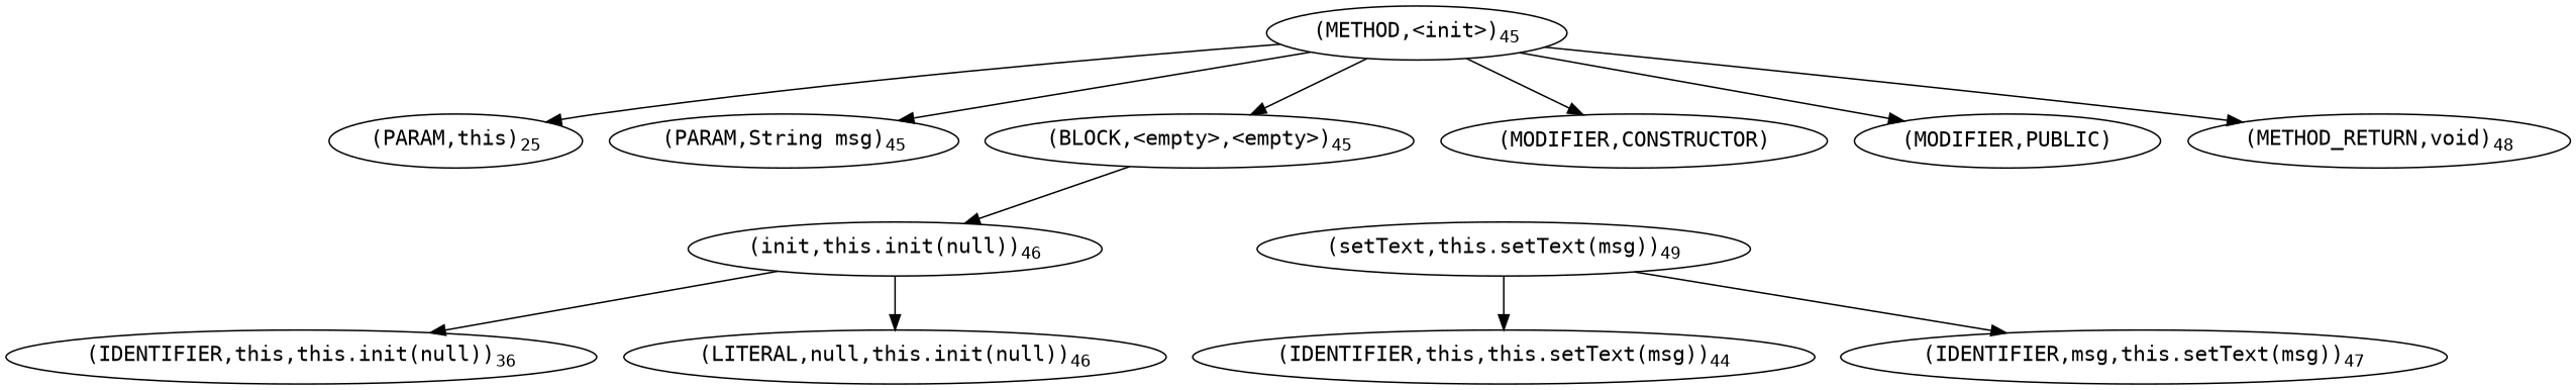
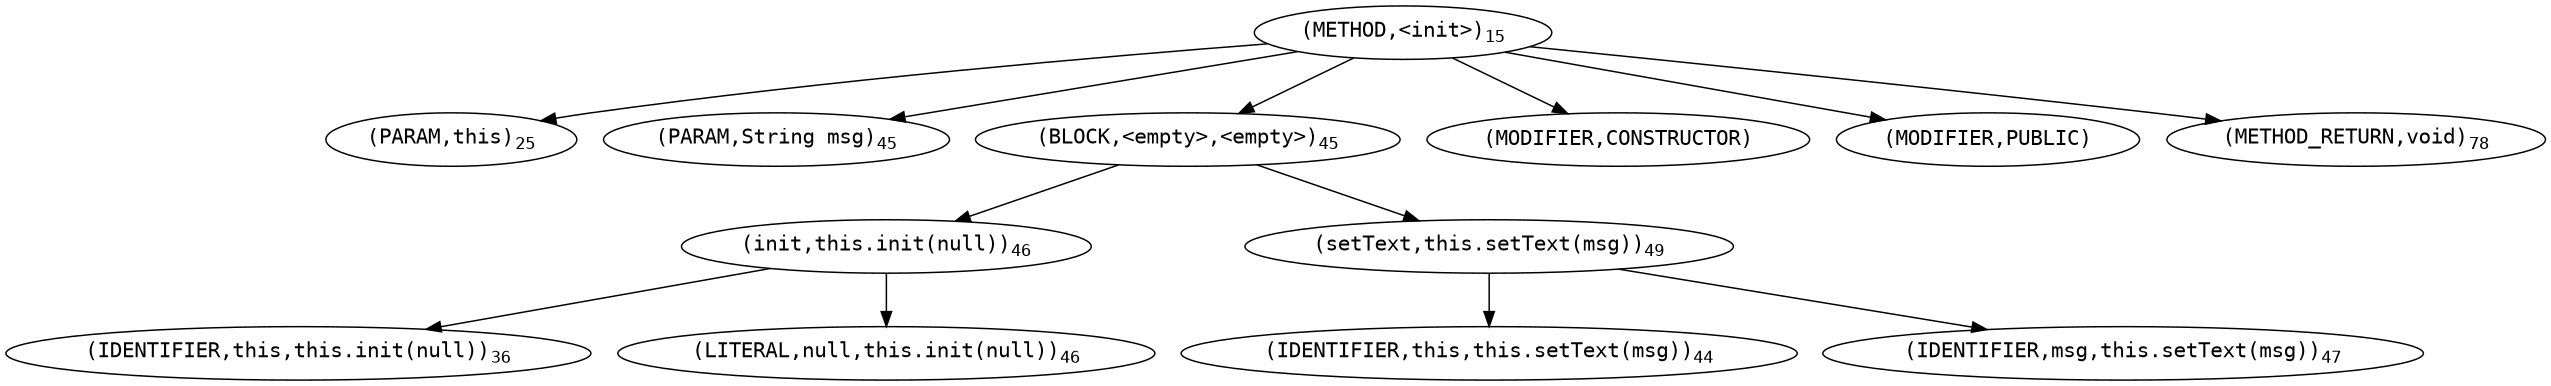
  digraph {
    fontname="DejaVu Sans Mono"
    node [fontname="DejaVu Sans Mono"]
    edge [fontname="DejaVu Sans Mono"]
-   n1 [label=<(METHOD,&lt;init&gt;)<SUB>45</SUB>>]
+   n1 [label=<(METHOD,&lt;init&gt;)<SUB>15</SUB>>]
    n2 [label=<(PARAM,this)<SUB>25</SUB>>]
    n3 [label=<(PARAM,String msg)<SUB>45</SUB>>]
    n4 [label=<(BLOCK,&lt;empty&gt;,&lt;empty&gt;)<SUB>45</SUB>>]
    n5 [label=<(MODIFIER,CONSTRUCTOR)>]
    n6 [label=<(MODIFIER,PUBLIC)>]
-   n7 [label=<(METHOD_RETURN,void)<SUB>48</SUB>>]
+   n7 [label=<(METHOD_RETURN,void)<SUB>78</SUB>>]
    n8 [label=<(init,this.init(null))<SUB>46</SUB>>]
    n9 [label=<(setText,this.setText(msg))<SUB>49</SUB>>]
    n10 [label=<(IDENTIFIER,this,this.init(null))<SUB>36</SUB>>]
    n11 [label=<(LITERAL,null,this.init(null))<SUB>46</SUB>>]
    n12 [label=<(IDENTIFIER,this,this.setText(msg))<SUB>44</SUB>>]
    n13 [label=<(IDENTIFIER,msg,this.setText(msg))<SUB>47</SUB>>]
    n1 -> n2
    n1 -> n3
    n1 -> n4
    n1 -> n5
    n1 -> n6
    n1 -> n7
    n4 -> n8
+   n4 -> n9
    n8 -> n10
    n8 -> n11
    n9 -> n12
    n9 -> n13
  }
